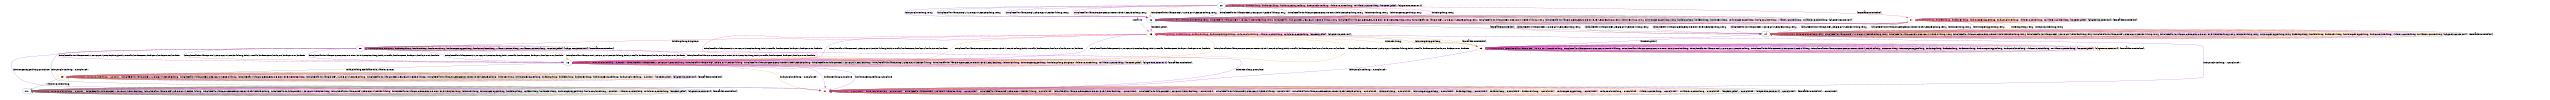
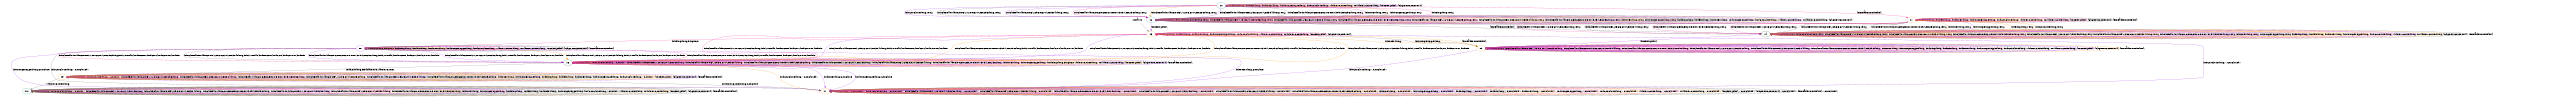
  digraph {
    node [color=darkorange]
    edge [color=gray40]
    n1 [color=teal label=s0]
    n2 [label=s1]
    n3 [color=teal label=s2]
    n4 [color=darkgreen label=s4]
    n5 [label=s3]
    n6 [label=s5]
    n7 [color=darkgreen label=s6]
    n8 [label=s7]
    n9 [color=purple label=s8]
    n10 [label=s9]
    n11 [color=teal label=s10]
    __start0 [color=purple shape=none]
    n1 -> n1 [color=purple label="hndPing_long/ "]
    n1 -> n1 [color=darkorange label="hndFin_long/ "]
    n1 -> n1 [color=purple label="hndNoFr_long/ "]
    n1 -> n1 [label="hndUnxpFrType_long/ "]
    n1 -> n1 [color=darkorange label="hndConClose_long/ "]
    n1 -> n1 [color=purple label="VldNewConID_long/ "]
    n1 -> n1 [color=darkorange label="InvldNewConID_long/ "]
    n1 -> n1 [label="[IncRetryTkn]/ "]
    n1 -> n1 [color=purple label="[ChgDestConID-Ori]/ "]
    n1 -> n2 [color=deeppink label="[RmPadFrmInitPkts]/ "]
    n1 -> n3 [color=deeppink label="initPing_long/retry "]
    n1 -> n3 [color=purple label="initConClose_long/retry "]
    n1 -> n3 [label="initCltHello-vldACK:AES-128-GCM-SHA256_long/retry "]
    n1 -> n3 [color=purple label="initCltHello-vldACK:AES-256-GCM-SHA384_long/retry "]
    n1 -> n3 [color=deeppink label="initCltHello-vldACK:CHACHA20-POLY1305-SHA256_long/retry "]
    n1 -> n3 [color=darkorange label="initCltHello-invldACK:AES-128-GCM-SHA256_long/retry "]
    n1 -> n3 [color=purple label="initCltHello-invldACK:AES-256-GCM-SHA384_long/retry "]
    n1 -> n3 [label="initCltHello-invldACK:CHACHA20-POLY1305-SHA256_long/retry "]
    n1 -> n3 [color=deeppink label="initNoFr_long/retry "]
    n1 -> n3 [color=darkorange label="initUnxpFrType_long/retry "]
    n2 -> n2 [label="hndPing_long/ "]
    n2 -> n2 [color=purple label="hndFin_long/ "]
    n2 -> n2 [color=deeppink label="hndNoFr_long/ "]
    n2 -> n2 [color=purple label="hndUnxpFrType_long/ "]
    n2 -> n2 [color=deeppink label="hndConClose_long/ "]
    n2 -> n2 [color=darkorange label="VldNewConID_long/ "]
    n2 -> n2 [color=darkorange label="InvldNewConID_long/ "]
    n2 -> n2 [color=deeppink label="[IncRetryTkn]/ "]
    n2 -> n2 [color=deeppink label="[ChgDestConID-Ori]/ "]
    n2 -> n2 [label="[RmPadFrmInitPkts]/ "]
    n2 -> n4 [color=darkorange label="initPing_long/retry "]
    n2 -> n4 [color=darkorange label="initConClose_long/retry "]
    n2 -> n4 [color=deeppink label="initCltHello-vldACK:AES-128-GCM-SHA256_long/retry "]
    n2 -> n4 [label="initCltHello-vldACK:AES-256-GCM-SHA384_long/retry "]
    n2 -> n4 [color=deeppink label="initCltHello-vldACK:CHACHA20-POLY1305-SHA256_long/retry "]
    n2 -> n4 [color=deeppink label="initCltHello-invldACK:AES-128-GCM-SHA256_long/retry "]
    n2 -> n4 [label="initCltHello-invldACK:AES-256-GCM-SHA384_long/retry "]
    n2 -> n4 [label="initCltHello-invldACK:CHACHA20-POLY1305-SHA256_long/retry "]
    n2 -> n4 [color=darkorange label="initNoFr_long/retry "]
    n2 -> n4 [color=purple label="initUnxpFrType_long/retry "]
    n3 -> n3 [color=deeppink label="initPing_long/retry "]
    n3 -> n3 [color=darkorange label="initConClose_long/retry "]
    n3 -> n3 [label="initCltHello-vldACK:AES-128-GCM-SHA256_long/retry "]
    n3 -> n3 [color=deeppink label="initCltHello-vldACK:AES-256-GCM-SHA384_long/retry "]
    n3 -> n3 [label="initCltHello-vldACK:CHACHA20-POLY1305-SHA256_long/retry "]
    n3 -> n3 [color=purple label="initCltHello-invldACK:AES-128-GCM-SHA256_long/retry "]
    n3 -> n3 [color=deeppink label="initCltHello-invldACK:AES-256-GCM-SHA384_long/retry "]
    n3 -> n3 [color=darkorange label="initCltHello-invldACK:CHACHA20-POLY1305-SHA256_long/retry "]
    n3 -> n3 [color=purple label="initNoFr_long/retry "]
    n3 -> n3 [color=darkorange label="initUnxpFrType_long/retry "]
    n3 -> n3 [color=deeppink label="hndPing_long/ "]
    n3 -> n3 [label="hndFin_long/ "]
    n3 -> n3 [label="hndNoFr_long/ "]
    n3 -> n3 [label="hndUnxpFrType_long/ "]
    n3 -> n3 [color=purple label="hndConClose_long/ "]
    n3 -> n3 [color=darkorange label="VldNewConID_long/ "]
    n3 -> n3 [color=purple label="InvldNewConID_long/ "]
    n3 -> n3 [label="[ChgDestConID-Ori]/ "]
    n3 -> n4 [label="[RmPadFrmInitPkts]/ "]
    n3 -> n5 [color=purple label="[IncRetryTkn]/ "]
    n4 -> n4 [color=deeppink label="initPing_long/retry "]
    n4 -> n4 [label="initConClose_long/retry "]
    n4 -> n4 [color=purple label="initCltHello-vldACK:AES-128-GCM-SHA256_long/retry "]
    n4 -> n4 [label="initCltHello-vldACK:AES-256-GCM-SHA384_long/retry "]
    n4 -> n4 [color=darkorange label="initCltHello-vldACK:CHACHA20-POLY1305-SHA256_long/retry "]
    n4 -> n4 [color=deeppink label="initCltHello-invldACK:AES-128-GCM-SHA256_long/retry "]
    n4 -> n4 [label="initCltHello-invldACK:AES-256-GCM-SHA384_long/retry "]
    n4 -> n4 [color=darkorange label="initCltHello-invldACK:CHACHA20-POLY1305-SHA256_long/retry "]
    n4 -> n4 [color=purple label="initNoFr_long/retry "]
    n4 -> n4 [color=deeppink label="initUnxpFrType_long/retry "]
    n4 -> n4 [label="hndPing_long/ "]
    n4 -> n4 [color=purple label="hndFin_long/ "]
    n4 -> n4 [color=darkorange label="hndNoFr_long/ "]
    n4 -> n4 [color=darkorange label="hndUnxpFrType_long/ "]
    n4 -> n4 [color=darkorange label="hndConClose_long/ "]
    n4 -> n4 [color=deeppink label="VldNewConID_long/ "]
    n4 -> n4 [color=purple label="InvldNewConID_long/ "]
    n4 -> n4 [color=darkorange label="[ChgDestConID-Ori]/ "]
    n4 -> n4 [label="[RmPadFrmInitPkts]/ "]
    n4 -> n6 [color=purple label="[IncRetryTkn]/ "]
    n5 -> n5 [color=deeppink label="hndPing_long/ "]
    n5 -> n5 [label="hndFin_long/ "]
    n5 -> n5 [color=purple label="hndNoFr_long/ "]
    n5 -> n5 [color=deeppink label="hndUnxpFrType_long/ "]
    n5 -> n5 [label="hndConClose_long/ "]
    n5 -> n5 [color=darkorange label="VldNewConID_long/ "]
    n5 -> n5 [color=deeppink label="InvldNewConID_long/ "]
    n5 -> n5 [color=deeppink label="[IncRetryTkn]/ "]
    n5 -> n5 [color=deeppink label="[ChgDestConID-Ori]/ "]
    n5 -> n6 [color=darkorange label="initNoFr_long/ "]
    n5 -> n6 [label="initUnxpFrType_long/ "]
    n5 -> n6 [color=darkorange label="[RmPadFrmInitPkts]/ "]
    n5 -> n7 [color=deeppink label="initCltHello-vldACK:AES-128-GCM-SHA256_long/initSvrHello,hndEncExt,hndCert,hndCertVer,hndFin "]
    n5 -> n7 [color=purple label="initCltHello-vldACK:AES-256-GCM-SHA384_long/initSvrHello,hndEncExt,hndCert,hndCertVer,hndFin "]
    n5 -> n7 [color=darkorange label="initCltHello-vldACK:CHACHA20-POLY1305-SHA256_long/initSvrHello,hndEncExt,hndCert,hndCertVer,hndFin "]
    n5 -> n7 [color=purple label="initCltHello-invldACK:AES-128-GCM-SHA256_long/initSvrHello,hndEncExt,hndCert,hndCertVer,hndFin "]
    n5 -> n7 [color=darkorange label="initCltHello-invldACK:AES-256-GCM-SHA384_long/initSvrHello,hndEncExt,hndCert,hndCertVer,hndFin "]
    n5 -> n7 [color=darkorange label="initCltHello-invldACK:CHACHA20-POLY1305-SHA256_long/initSvrHello,hndEncExt,hndCert,hndCertVer,hndFin "]
    n5 -> n8 [color=purple label="initConClose_long/<ConClosed> "]
    n5 -> n9 [color=deeppink label="initPing_long/PingACK "]
    n6 -> n6 [color=darkorange label="initPing_long/ "]
    n6 -> n6 [label="initCltHello-vldACK:AES-128-GCM-SHA256_long/ "]
    n6 -> n6 [color=deeppink label="initCltHello-vldACK:AES-256-GCM-SHA384_long/ "]
    n6 -> n6 [color=purple label="initCltHello-vldACK:CHACHA20-POLY1305-SHA256_long/ "]
    n6 -> n6 [color=deeppink label="initCltHello-invldACK:AES-128-GCM-SHA256_long/ "]
    n6 -> n6 [color=deeppink label="initCltHello-invldACK:AES-256-GCM-SHA384_long/ "]
    n6 -> n6 [color=purple label="initCltHello-invldACK:CHACHA20-POLY1305-SHA256_long/ "]
    n6 -> n6 [color=purple label="initNoFr_long/ "]
    n6 -> n6 [color=deeppink label="initUnxpFrType_long/ "]
    n6 -> n6 [color=deeppink label="hndPing_long/ "]
    n6 -> n6 [label="hndFin_long/ "]
    n6 -> n6 [color=deeppink label="hndNoFr_long/ "]
    n6 -> n6 [color=purple label="hndUnxpFrType_long/ "]
    n6 -> n6 [color=deeppink label="hndConClose_long/ "]
    n6 -> n6 [label="VldNewConID_long/ "]
    n6 -> n6 [label="InvldNewConID_long/ "]
    n6 -> n6 [color=purple label="[IncRetryTkn]/ "]
    n6 -> n6 [color=purple label="[ChgDestConID-Ori]/ "]
    n6 -> n6 [color=darkorange label="[RmPadFrmInitPkts]/ "]
    n6 -> n8 [color=purple label="initConClose_long/<ConClosed> "]
    n7 -> n7 [label="initPing_long/ "]
    n7 -> n7 [color=darkorange label="initConClose_long/<ConAct> "]
    n7 -> n7 [color=purple label="initCltHello-vldACK:AES-128-GCM-SHA256_long/ "]
    n7 -> n7 [color=purple label="initCltHello-vldACK:AES-256-GCM-SHA384_long/ "]
    n7 -> n7 [color=deeppink label="initCltHello-vldACK:CHACHA20-POLY1305-SHA256_long/ "]
    n7 -> n7 [color=deeppink label="initCltHello-invldACK:AES-128-GCM-SHA256_long/ "]
    n7 -> n7 [label="initCltHello-invldACK:AES-256-GCM-SHA384_long/ "]
    n7 -> n7 [label="initCltHello-invldACK:CHACHA20-POLY1305-SHA256_long/ "]
    n7 -> n7 [color=purple label="initNoFr_long/ "]
    n7 -> n7 [color=deeppink label="initUnxpFrType_long/ "]
    n7 -> n7 [color=deeppink label="hndPing_long/PingACK "]
    n7 -> n7 [color=darkorange label="VldNewConID_long/ "]
    n7 -> n7 [color=darkorange label="InvldNewConID_long/ "]
    n7 -> n7 [color=purple label="[IncRetryTkn]/ "]
    n7 -> n7 [color=darkorange label="[ChgDestConID-Ori]/ "]
    n7 -> n7 [color=purple label="[RmPadFrmInitPkts]/ "]
    n7 -> n8 [color=purple label="hndNoFr_long/ConClose "]
    n7 -> n8 [color=purple label="hndUnxpFrType_long/ConClose "]
    n7 -> n8 [color=darkorange label="hndConClose_long/<ConClosed> "]
    n7 -> n10 [label="hndCert_long/HndshkDone,VldNewConID "]
    n8 -> n8 [color=purple label="initPing_long/<ConClosed> "]
    n8 -> n8 [color=deeppink label="initConClose_long/<ConClosed> "]
    n8 -> n8 [color=deeppink label="initCltHello-vldACK:AES-128-GCM-SHA256_long/<ConClosed> "]
    n8 -> n8 [color=purple label="initCltHello-vldACK:AES-256-GCM-SHA384_long/<ConClosed> "]
    n8 -> n8 [color=darkorange label="initCltHello-vldACK:CHACHA20-POLY1305-SHA256_long/<ConClosed> "]
    n8 -> n8 [color=deeppink label="initCltHello-invldACK:AES-128-GCM-SHA256_long/<ConClosed> "]
    n8 -> n8 [color=deeppink label="initCltHello-invldACK:AES-256-GCM-SHA384_long/<ConClosed> "]
    n8 -> n8 [label="initCltHello-invldACK:CHACHA20-POLY1305-SHA256_long/<ConClosed> "]
    n8 -> n8 [color=darkorange label="initNoFr_long/<ConClosed> "]
    n8 -> n8 [color=darkorange label="initUnxpFrType_long/<ConClosed> "]
    n8 -> n8 [color=purple label="hndPing_long/<ConClosed> "]
    n8 -> n8 [color=purple label="hndFin_long/<ConClosed> "]
    n8 -> n8 [label="hndNoFr_long/<ConClosed> "]
    n8 -> n8 [color=darkorange label="hndUnxpFrType_long/<ConClosed> "]
    n8 -> n8 [color=deeppink label="hndConClose_long/<ConClosed> "]
    n8 -> n8 [color=darkorange label="VldNewConID_long/<ConClosed> "]
    n8 -> n8 [color=deeppink label="InvldNewConID_long/<ConClosed> "]
    n8 -> n8 [color=darkorange label="[IncRetryTkn]/<ConClosed> "]
    n8 -> n8 [label="[ChgDestConID-Ori]/<ConClosed> "]
    n8 -> n8 [label="[RmPadFrmInitPkts]/<ConClosed> "]
    n9 -> n7 [color=purple label="initCltHello-vldACK:AES-128-GCM-SHA256_long/initSvrHello,hndEncExt,hndCert,hndCertVer,hndFin "]
    n9 -> n7 [color=darkorange label="initCltHello-vldACK:AES-256-GCM-SHA384_long/initSvrHello,hndEncExt,hndCert,hndCertVer,hndFin "]
    n9 -> n7 [color=deeppink label="initCltHello-vldACK:CHACHA20-POLY1305-SHA256_long/initSvrHello,hndEncExt,hndCert,hndCertVer,hndFin "]
    n9 -> n7 [color=deeppink label="initCltHello-invldACK:AES-128-GCM-SHA256_long/initSvrHello,hndEncExt,hndCert,hndCertVer,hndFin "]
    n9 -> n7 [label="initCltHello-invldACK:AES-256-GCM-SHA384_long/initSvrHello,hndEncExt,hndCert,hndCertVer,hndFin "]
    n9 -> n7 [color=purple label="initCltHello-invldACK:CHACHA20-POLY1305-SHA256_long/initSvrHello,hndEncExt,hndCert,hndCertVer,hndFin "]
    n9 -> n8 [label="initConClose_long/<ConClosed> "]
    n9 -> n8 [color=purple label="initNoFr_long/ConClose "]
    n9 -> n8 [color=purple label="initUnxpFrType_long/ConClose "]
    n9 -> n9 [color=deeppink label="initPing_long/PingACK "]
    n9 -> n9 [color=darkorange label="hndPing_long/ "]
    n9 -> n9 [color=purple label="hndFin_long/ "]
    n9 -> n9 [label="hndNoFr_long/ "]
    n9 -> n9 [color=darkorange label="hndUnxpFrType_long/ "]
    n9 -> n9 [label="hndConClose_long/ "]
    n9 -> n9 [color=deeppink label="VldNewConID_long/ "]
    n9 -> n9 [color=deeppink label="InvldNewConID_long/ "]
    n9 -> n9 [color=purple label="[IncRetryTkn]/ "]
    n9 -> n9 [label="[ChgDestConID-Ori]/ "]
    n9 -> n9 [label="[RmPadFrmInitPkts]/ "]
+   n10 -> n8 [label="InvldNewConID_long/ConClose "]
    n10 -> n10 [color=purple label="initPing_long/ "]
    n10 -> n10 [color=deeppink label="initConClose_long/<ConAct> "]
    n10 -> n10 [color=darkorange label="initCltHello-vldACK:AES-128-GCM-SHA256_long/ "]
    n10 -> n10 [color=deeppink label="initCltHello-vldACK:AES-256-GCM-SHA384_long/ "]
    n10 -> n10 [color=deeppink label="initCltHello-vldACK:CHACHA20-POLY1305-SHA256_long/ "]
    n10 -> n10 [color=deeppink label="initCltHello-invldACK:AES-128-GCM-SHA256_long/ "]
    n10 -> n10 [color=darkorange label="initCltHello-invldACK:AES-256-GCM-SHA384_long/ "]
    n10 -> n10 [color=purple label="initCltHello-invldACK:CHACHA20-POLY1305-SHA256_long/ "]
    n10 -> n10 [label="initNoFr_long/ "]
    n10 -> n10 [color=darkorange label="initUnxpFrType_long/ "]
    n10 -> n10 [color=purple label="hndPing_long/ "]
    n10 -> n10 [color=darkorange label="hndFin_long/ "]
    n10 -> n10 [color=darkorange label="hndNoFr_long/ "]
    n10 -> n10 [label="hndUnxpFrType_long/ "]
    n10 -> n10 [label="hndConClose_long/<ConAct> "]
    n10 -> n10 [color=darkorange label="[IncRetryTkn]/ "]
    n10 -> n10 [color=darkorange label="[ChgDestConID-Ori]/ "]
    n10 -> n10 [color=purple label="[RmPadFrmInitPkts]/ "]
    n10 -> n11 [label="VldNewConID_long/ "]
    n11 -> n11 [label="initPing_long/ "]
    n11 -> n11 [label="initConClose_long/<ConAct> "]
    n11 -> n11 [color=darkorange label="initCltHello-vldACK:AES-128-GCM-SHA256_long/ "]
    n11 -> n11 [color=purple label="initCltHello-vldACK:AES-256-GCM-SHA384_long/ "]
    n11 -> n11 [label="initCltHello-vldACK:CHACHA20-POLY1305-SHA256_long/ "]
    n11 -> n11 [label="initCltHello-invldACK:AES-128-GCM-SHA256_long/ "]
    n11 -> n11 [color=purple label="initCltHello-invldACK:AES-256-GCM-SHA384_long/ "]
    n11 -> n11 [color=deeppink label="initCltHello-invldACK:CHACHA20-POLY1305-SHA256_long/ "]
    n11 -> n11 [color=darkorange label="initNoFr_long/ "]
    n11 -> n11 [label="initUnxpFrType_long/ "]
    n11 -> n11 [color=deeppink label="hndPing_long/ "]
    n11 -> n11 [color=purple label="hndFin_long/ "]
    n11 -> n11 [label="hndNoFr_long/ "]
    n11 -> n11 [label="hndUnxpFrType_long/ "]
    n11 -> n11 [label="hndConClose_long/<ConAct> "]
    n11 -> n11 [label="VldNewConID_long/ "]
    n11 -> n11 [label="InvldNewConID_long/ "]
    n11 -> n11 [color=darkorange label="[IncRetryTkn]/ "]
    n11 -> n11 [label="[ChgDestConID-Ori]/ "]
    n11 -> n11 [label="[RmPadFrmInitPkts]/ "]
    __start0 -> n5
  }
